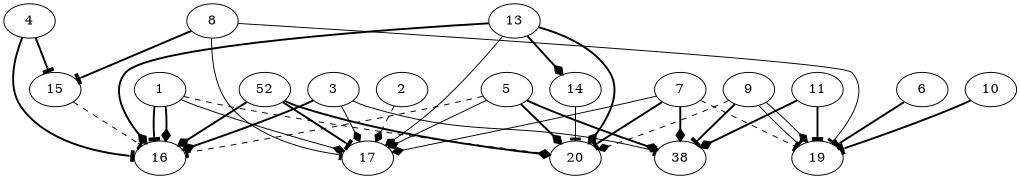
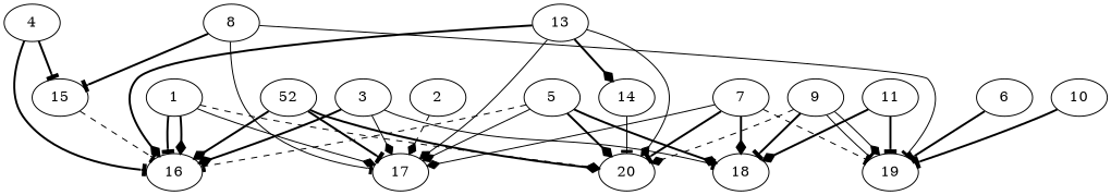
  digraph {
    node [alpha=0.06]
    edge [arrowhead=diamond style=bold]
    1 [alpha=0.13 expect_size=27904000]
    16 [expect_size=11139072]
    17 [alpha=0.02 expect_size=14982144]
    20 [alpha=0.10 expect_size=6456320]
    2 [alpha=0.05 expect_size=17796096]
    3 [alpha=0.03 expect_size=52411392]
-   18 [alpha=0.11 expect_size=24052736 label=38]
+   18 [alpha=0.11 expect_size=24052736]
    4 [alpha=0.07 expect_size=36167680]
    15 [alpha=0.09 expect_size=45977600]
    5 [alpha=0.05 expect_size=36629504]
    6 [alpha=0.02 expect_size=41449472]
    19 [expect_size=13467648]
    7 [alpha=0.04 expect_size=43096064]
    8 [alpha=0.16 expect_size=13340672]
    9 [alpha=0.17 expect_size=19003392]
    10 [alpha=0.14 expect_size=14301184]
    11 [alpha=0.05 expect_size=29270016]
    n18 [alpha=0.16 expect_size=11968512 label=52]
    13 [alpha=0.09 expect_size=24070144]
    14 [expect_size=30036992]
    1 -> 16 [arrowhead=tee]
    1 -> 16
    1 -> 17 [style=solid]
    1 -> 20 [style=dashed]
    2 -> 17 [style=dashed]
    3 -> 16
    3 -> 17 [style=solid]
    3 -> 18 [arrowhead=tee style=solid]
    4 -> 16 [arrowhead=tee]
    4 -> 15 [arrowhead=tee]
    15 -> 16 [arrowhead=tee style=dashed]
    5 -> 16 [arrowhead=tee style=dashed]
    5 -> 17 [style=solid]
    5 -> 20
    5 -> 18
    6 -> 19 [arrowhead=tee]
    7 -> 17 [style=solid]
    7 -> 20 [arrowhead=tee]
    7 -> 18
    7 -> 19 [arrowhead=tee style=dashed]
    8 -> 17 [arrowhead=tee style=solid]
    8 -> 15 [arrowhead=tee]
    8 -> 19 [arrowhead=tee style=solid]
    9 -> 20 [style=dashed]
    9 -> 18 [arrowhead=tee]
    9 -> 19 [arrowhead=tee style=solid]
    9 -> 19 [style=solid]
    10 -> 19 [arrowhead=tee]
    11 -> 18
    11 -> 19 [arrowhead=tee]
    n18 -> 16
    n18 -> 17 [arrowhead=tee]
    n18 -> 20
    13 -> 16
    13 -> 17 [style=solid]
-   13 -> 20
+   13 -> 20 [style=solid]
    13 -> 14
    14 -> 20 [arrowhead=tee style=solid]
  }
